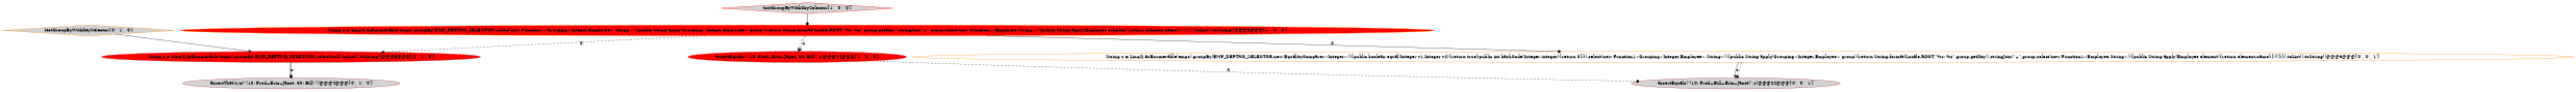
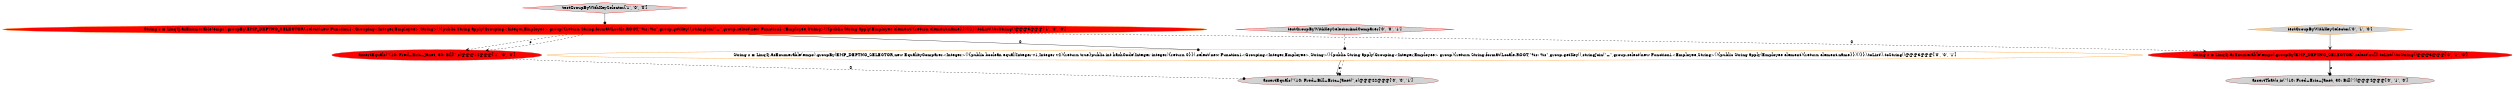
  digraph {
    node [fillcolor=lightgray shape=ellipse style=filled color=brown]
    edge [style=dashed arrowhead=vee]
    n1 [label="assertEquals(\"(10: Fred+Bill+Eric+Janet(\",s)@@@22@@@['0', '0', '1']"]
    n2 [fillcolor=red label="String s = Linq4j.asEnumerable(emps).groupBy(EMP_DEPTNO_SELECTOR).select(new Function1<Grouping<Integer,Employee>,String>(){public String apply(Grouping<Integer,Employee> group){return String.format(Locale.ROOT,\"%s: %s\",group.getKey(),stringJoin(\"+\",group.select(new Function1<Employee,String>(){public String apply(Employee element){return element.name}})))}}).toList().toString()@@@3@@@['1', '0', '0']" color=darkorange]
    n3 [fillcolor=red label="assertEquals(\"(10: Fred+Eric+Janet, 30: Bill(\",s)@@@14@@@['1', '0', '0']"]
    n4 [fillcolor=white label="String s = Linq4j.asEnumerable(emps).groupBy(EMP_DEPTNO_SELECTOR,new EqualityComparer<Integer>(){public boolean equal(Integer v1,Integer v2){return true}public int hashCode(Integer integer){return 0}}).select(new Function1<Grouping<Integer,Employee>,String>(){public String apply(Grouping<Integer,Employee> group){return String.format(Locale.ROOT,\"%s: %s\",group.getKey(),stringJoin(\"+\",group.select(new Function1<Employee,String>(){public String apply(Employee element){return element.name}})))}}).toList().toString()@@@3@@@['0', '0', '1']" color=darkorange]
    n5 [fillcolor=red label="String s = Linq4j.asEnumerable(emps).groupBy(EMP_DEPTNO_SELECTOR).select(null).toList().toString()@@@3@@@['0', '1', '0']"]
    n6 [label="testGroupByWithKeySelector['1', '0', '0']" shape=diamond color=red]
    n7 [label="testGroupByWithKeySelector['0', '1', '0']" shape=diamond color=darkorange]
    n8 [label="assertThat(s,is(\"(10: Fred+Eric+Janet, 30: Bill(\"))@@@4@@@['0', '1', '0']"]
+   n9 [label="testGroupByWithKeySelectorAndComparer['0', '0', '1']" shape=diamond color=red]
    n2 -> n3
    n2 -> n3 [label=s]
    n2 -> n4 [label=0 style=solid arrowhead=dot]
    n2 -> n5 [label=0]
    n3 -> n1 [label=0 arrowhead=dot]
    n4 -> n1 [label=s style=solid]
    n4 -> n1 [arrowhead=dot]
    n5 -> n8 [style=solid]
    n5 -> n8 [label=s style=solid arrowhead=dot]
    n6 -> n2 [style=solid arrowhead=dot]
    n7 -> n5 [style=solid]
+   n9 -> n4 [arrowhead=dot]
  }
